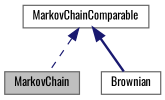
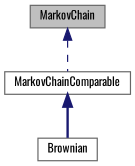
  digraph {
    fontname=Oswald
    node [color=gray40 fontname=Oswald fontsize=10 shape=record]
    edge [color=midnightblue dir=back fontname=Oswald fontsize=10 labelfontname=Helvetica labelfontsize=10]
    n1 [fillcolor=grey75 fontcolor=black height=0.2 label=MarkovChain style=filled width=0.4]
    n2 [height=0.2 label=MarkovChainComparable width=0.4]
    n3 [height=0.2 label=Brownian width=0.4]
-   n2 -> n1 [style=dashed]
+   n1 -> n2 [style=dashed]
    n2 -> n3 [style=bold]
  }
